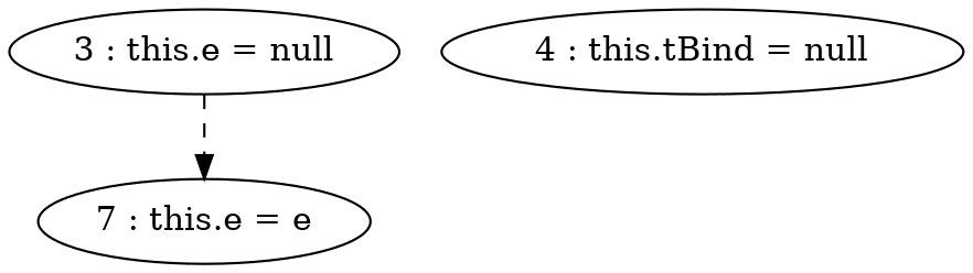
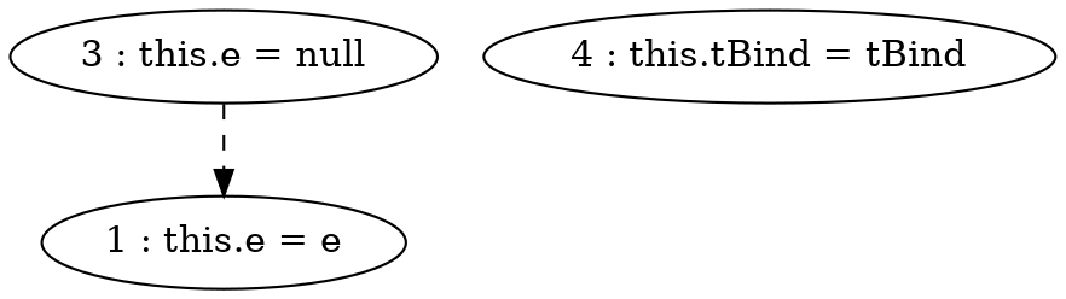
  digraph {
    "3 : this.e = null"
-   "7 : this.e = e"
-   "4 : this.tBind = null"
+   "7 : this.e = e" [label="1 : this.e = e"]
+   "4 : this.tBind = null" [label="4 : this.tBind = tBind"]
    "3 : this.e = null" -> "7 : this.e = e" [style=dashed]
  }
